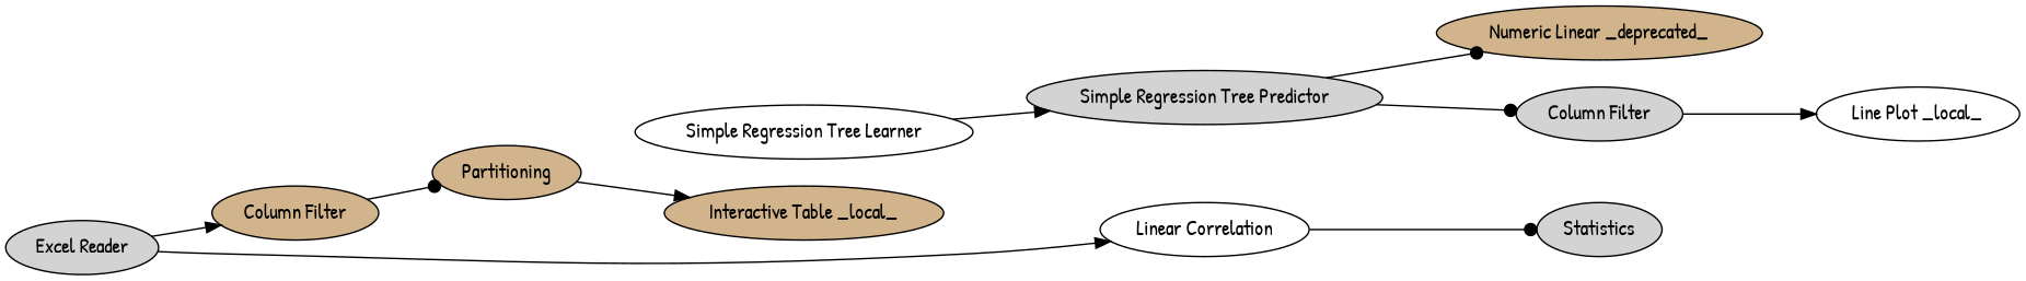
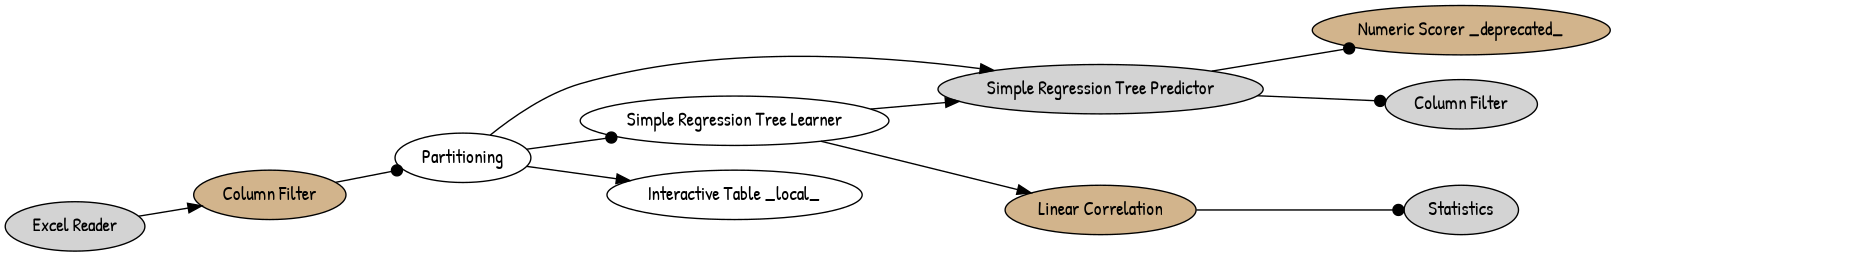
  digraph {
    fontname="Patrick Hand"
    rankdir=LR
    node [fillcolor=white fontname="Patrick Hand" style=filled]
    edge [arrowhead=normal fontname="Patrick Hand"]
-   n1 [fillcolor=tan label=Partitioning]
+   n1 [label=Partitioning]
    n2 [fillcolor=lightgrey label="Simple Regression Tree Predictor"]
    n3 [label="Simple Regression Tree Learner"]
-   n4 [fillcolor=tan label="Interactive Table _local_"]
-   n5 [fillcolor=tan label="Numeric Linear _deprecated_"]
+   n4 [label="Interactive Table _local_"]
+   n5 [fillcolor=tan label="Numeric Scorer _deprecated_"]
    n6 [fillcolor=lightgrey label="Column Filter"]
-   n7 [label="Line Plot _local_"]
    n8 [fillcolor=tan label="Column Filter"]
    n9 [fillcolor=lightgrey label="Excel Reader"]
-   n10 [label="Linear Correlation"]
+   n10 [fillcolor=tan label="Linear Correlation"]
    n11 [fillcolor=lightgrey label=Statistics]
+   n1 -> n2
+   n1 -> n3 [arrowhead=dot]
    n1 -> n4
    n2 -> n5 [arrowhead=dot]
    n2 -> n6 [arrowhead=dot]
    n3 -> n2
-   n6 -> n7
    n8 -> n1 [arrowhead=dot]
    n9 -> n8
-   n9 -> n10
+   n3 -> n10
    n10 -> n11 [arrowhead=dot]
  }
